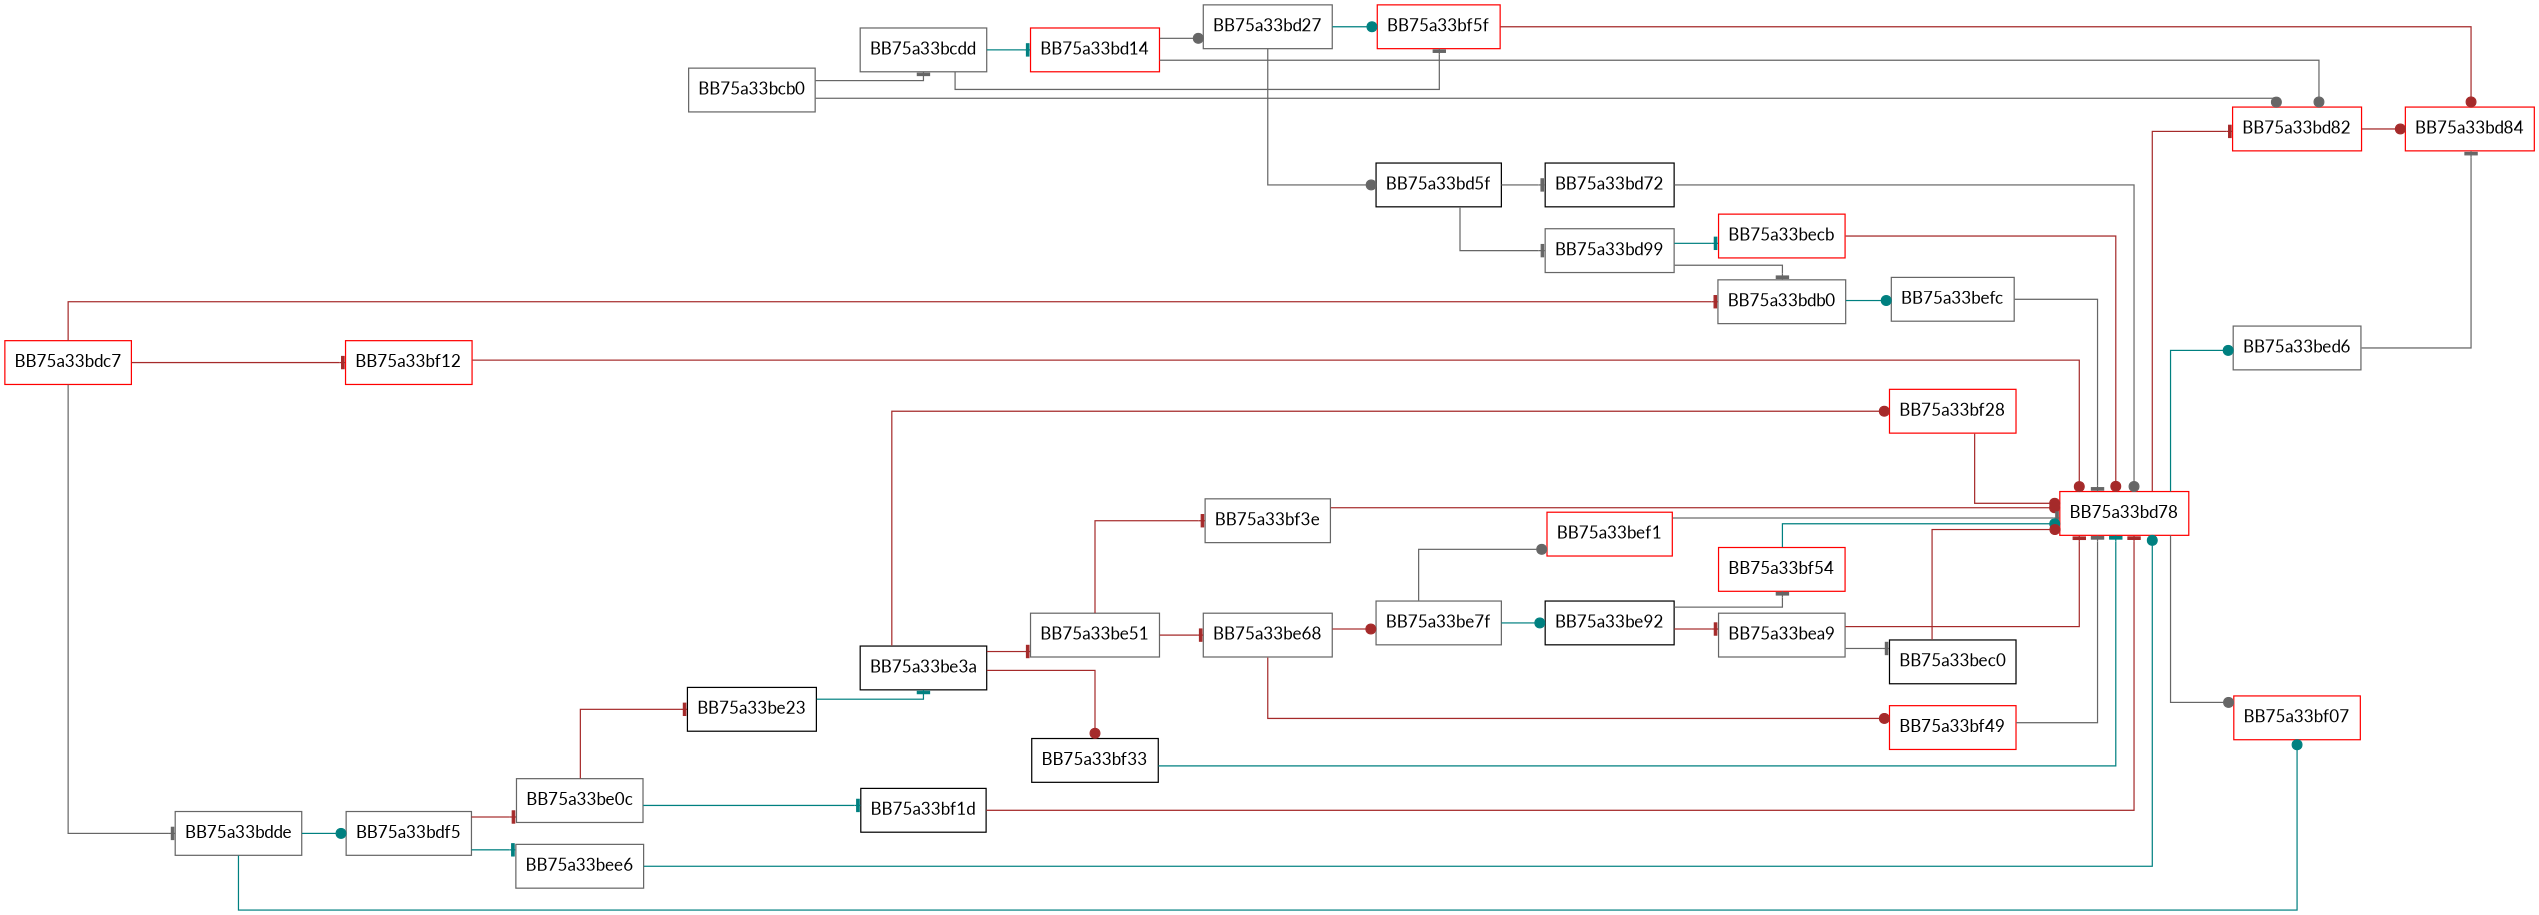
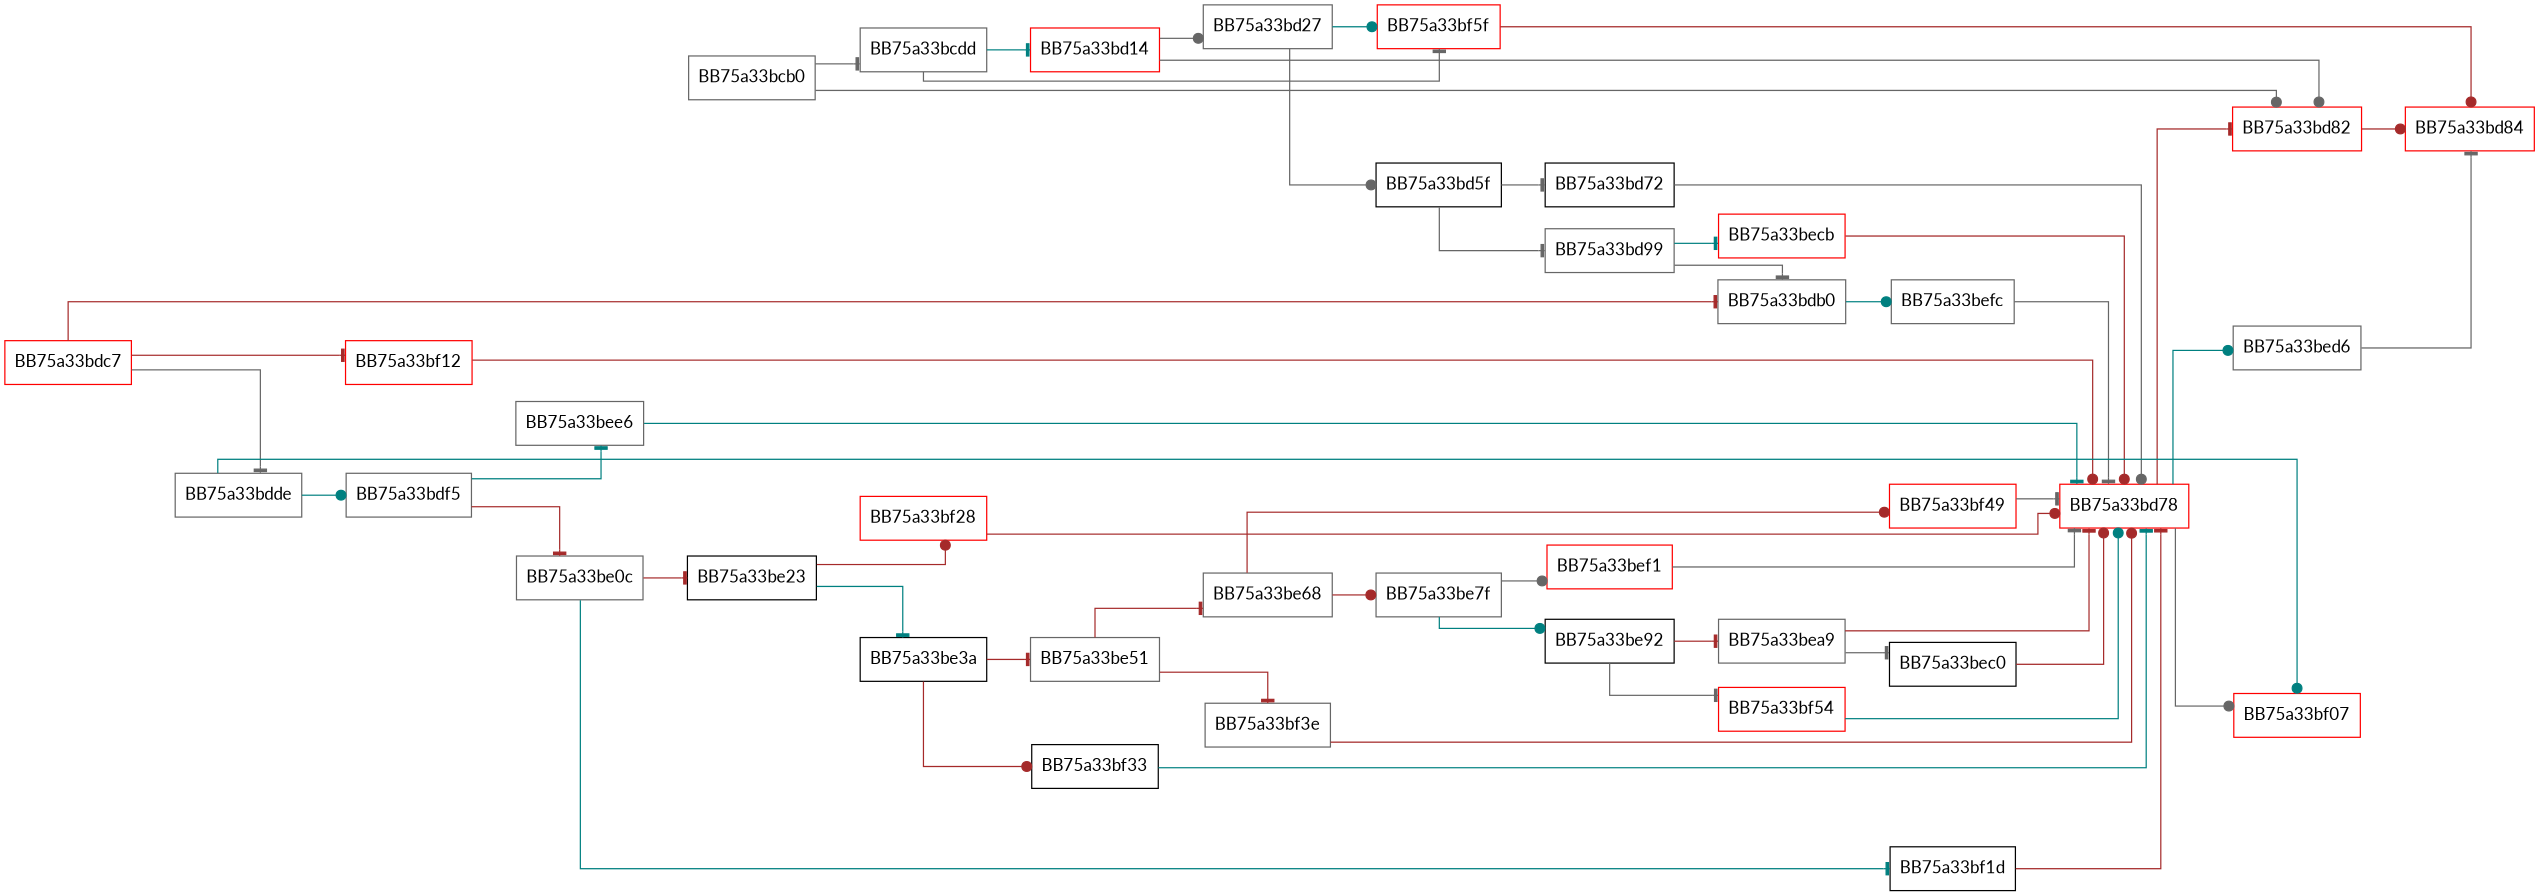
  digraph {
    fontname=Lato
    rankdir=LR
    splines=ortho
    node [color=gray40 fontname=Lato shape=box]
    edge [arrowhead=tee color=brown fontname=Lato]
    BB75a33bd82 [color=red]
    BB75a33bcb0
    BB75a33bcdd
    BB75a33bd84 [color=red]
    BB75a33bf5f [color=red]
    BB75a33bd14 [color=red]
    BB75a33bd27
    BB75a33bd5f [color=black]
    BB75a33bd99
    BB75a33bd72 [color=black]
    BB75a33becb [color=red]
    BB75a33bdb0
    BB75a33bd78 [color=red]
    BB75a33befc
    BB75a33bed6
    BB75a33bf07 [color=red]
    BB75a33bdc7 [color=red]
    BB75a33bf12 [color=red]
    BB75a33bdde
    BB75a33bdf5
    BB75a33bee6
    BB75a33be0c
    BB75a33bf1d [color=black]
    BB75a33be23 [color=black]
    BB75a33bf28 [color=red]
    BB75a33be3a [color=black]
    BB75a33bf33 [color=black]
    BB75a33be51
    BB75a33bf3e
    BB75a33be68
    BB75a33bf49 [color=red]
    BB75a33be7f
    BB75a33bef1 [color=red]
    BB75a33be92 [color=black]
    BB75a33bf54 [color=red]
    BB75a33bea9
    BB75a33bec0 [color=black]
    BB75a33bd82 -> BB75a33bd84 [arrowhead=dot]
    BB75a33bcb0 -> BB75a33bd82 [arrowhead=dot color=gray40]
    BB75a33bcb0 -> BB75a33bcdd [color=gray40]
    BB75a33bcdd -> BB75a33bf5f [color=gray40]
    BB75a33bcdd -> BB75a33bd14 [color=teal]
    BB75a33bf5f -> BB75a33bd84 [arrowhead=dot]
    BB75a33bd14 -> BB75a33bd82 [arrowhead=dot color=gray40]
    BB75a33bd14 -> BB75a33bd27 [arrowhead=dot color=gray40]
    BB75a33bd27 -> BB75a33bf5f [arrowhead=dot color=teal]
    BB75a33bd27 -> BB75a33bd5f [arrowhead=dot color=gray40]
    BB75a33bd5f -> BB75a33bd99 [color=gray40]
    BB75a33bd5f -> BB75a33bd72 [color=gray40]
    BB75a33bd99 -> BB75a33becb [color=teal]
    BB75a33bd99 -> BB75a33bdb0 [color=gray40]
    BB75a33bd72 -> BB75a33bd78 [arrowhead=dot color=gray40]
    BB75a33becb -> BB75a33bd78 [arrowhead=dot]
    BB75a33bdb0 -> BB75a33befc [arrowhead=dot color=teal]
    BB75a33bd78 -> BB75a33bd82
    BB75a33bd78 -> BB75a33bed6 [arrowhead=dot color=teal]
    BB75a33bd78 -> BB75a33bf07 [arrowhead=dot color=gray40]
    BB75a33befc -> BB75a33bd78 [color=gray40]
    BB75a33bed6 -> BB75a33bd84 [color=gray40]
    BB75a33bdc7 -> BB75a33bdb0
    BB75a33bdc7 -> BB75a33bf12
    BB75a33bdc7 -> BB75a33bdde [color=gray40]
    BB75a33bf12 -> BB75a33bd78 [arrowhead=dot]
    BB75a33bdde -> BB75a33bf07 [arrowhead=dot color=teal]
    BB75a33bdde -> BB75a33bdf5 [arrowhead=dot color=teal]
    BB75a33bdf5 -> BB75a33bee6 [color=teal]
    BB75a33bdf5 -> BB75a33be0c
-   BB75a33bee6 -> BB75a33bd78 [arrowhead=dot color=teal]
+   BB75a33bee6 -> BB75a33bd78 [color=teal]
    BB75a33be0c -> BB75a33bf1d [color=teal]
    BB75a33be0c -> BB75a33be23
    BB75a33bf1d -> BB75a33bd78
-   BB75a33be3a -> BB75a33bf28 [arrowhead=dot]
+   BB75a33be23 -> BB75a33bf28 [arrowhead=dot]
    BB75a33be23 -> BB75a33be3a [color=teal]
    BB75a33bf28 -> BB75a33bd78 [arrowhead=dot]
    BB75a33be3a -> BB75a33bf33 [arrowhead=dot]
    BB75a33be3a -> BB75a33be51
    BB75a33bf33 -> BB75a33bd78 [color=teal]
    BB75a33be51 -> BB75a33bf3e
    BB75a33be51 -> BB75a33be68
    BB75a33bf3e -> BB75a33bd78 [arrowhead=dot]
    BB75a33be68 -> BB75a33bf49 [arrowhead=dot]
    BB75a33be68 -> BB75a33be7f [arrowhead=dot]
    BB75a33bf49 -> BB75a33bd78 [color=gray40]
    BB75a33be7f -> BB75a33bef1 [arrowhead=dot color=gray40]
    BB75a33be7f -> BB75a33be92 [arrowhead=dot color=teal]
    BB75a33bef1 -> BB75a33bd78 [color=gray40]
    BB75a33be92 -> BB75a33bf54 [color=gray40]
    BB75a33be92 -> BB75a33bea9
    BB75a33bf54 -> BB75a33bd78 [arrowhead=dot color=teal]
    BB75a33bea9 -> BB75a33bd78
    BB75a33bea9 -> BB75a33bec0 [color=gray40]
    BB75a33bec0 -> BB75a33bd78 [arrowhead=dot]
  }
